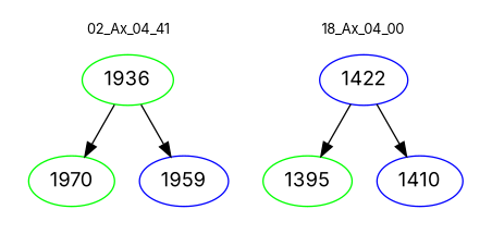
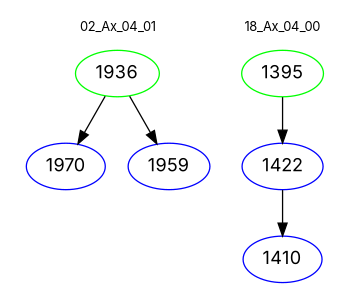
  digraph {
    fontname=Inter
    node [color=blue fontname=Inter]
    edge [color=black fontname=Inter]
    n1 [color=green label=1936]
-   n2 [color=green label=1970]
+   n2 [label=1970]
    n3 [label=1959]
    n4 [color=green label=1395]
    n5 [label=1410]
    n6 [label=1422]
    subgraph cluster_1 {
      color=white
      fontsize=10
-     label="02_Ax_04_41"
+     label="02_Ax_04_01"
      n1
      n2
      n3
    }
    subgraph cluster_2 {
      color=white
      fontsize=10
      label="18_Ax_04_00"
      n4
      n5
      n6
    }
    n1 -> n2
    n1 -> n3
-   n6 -> n4
+   n4 -> n6
    n6 -> n5
  }
